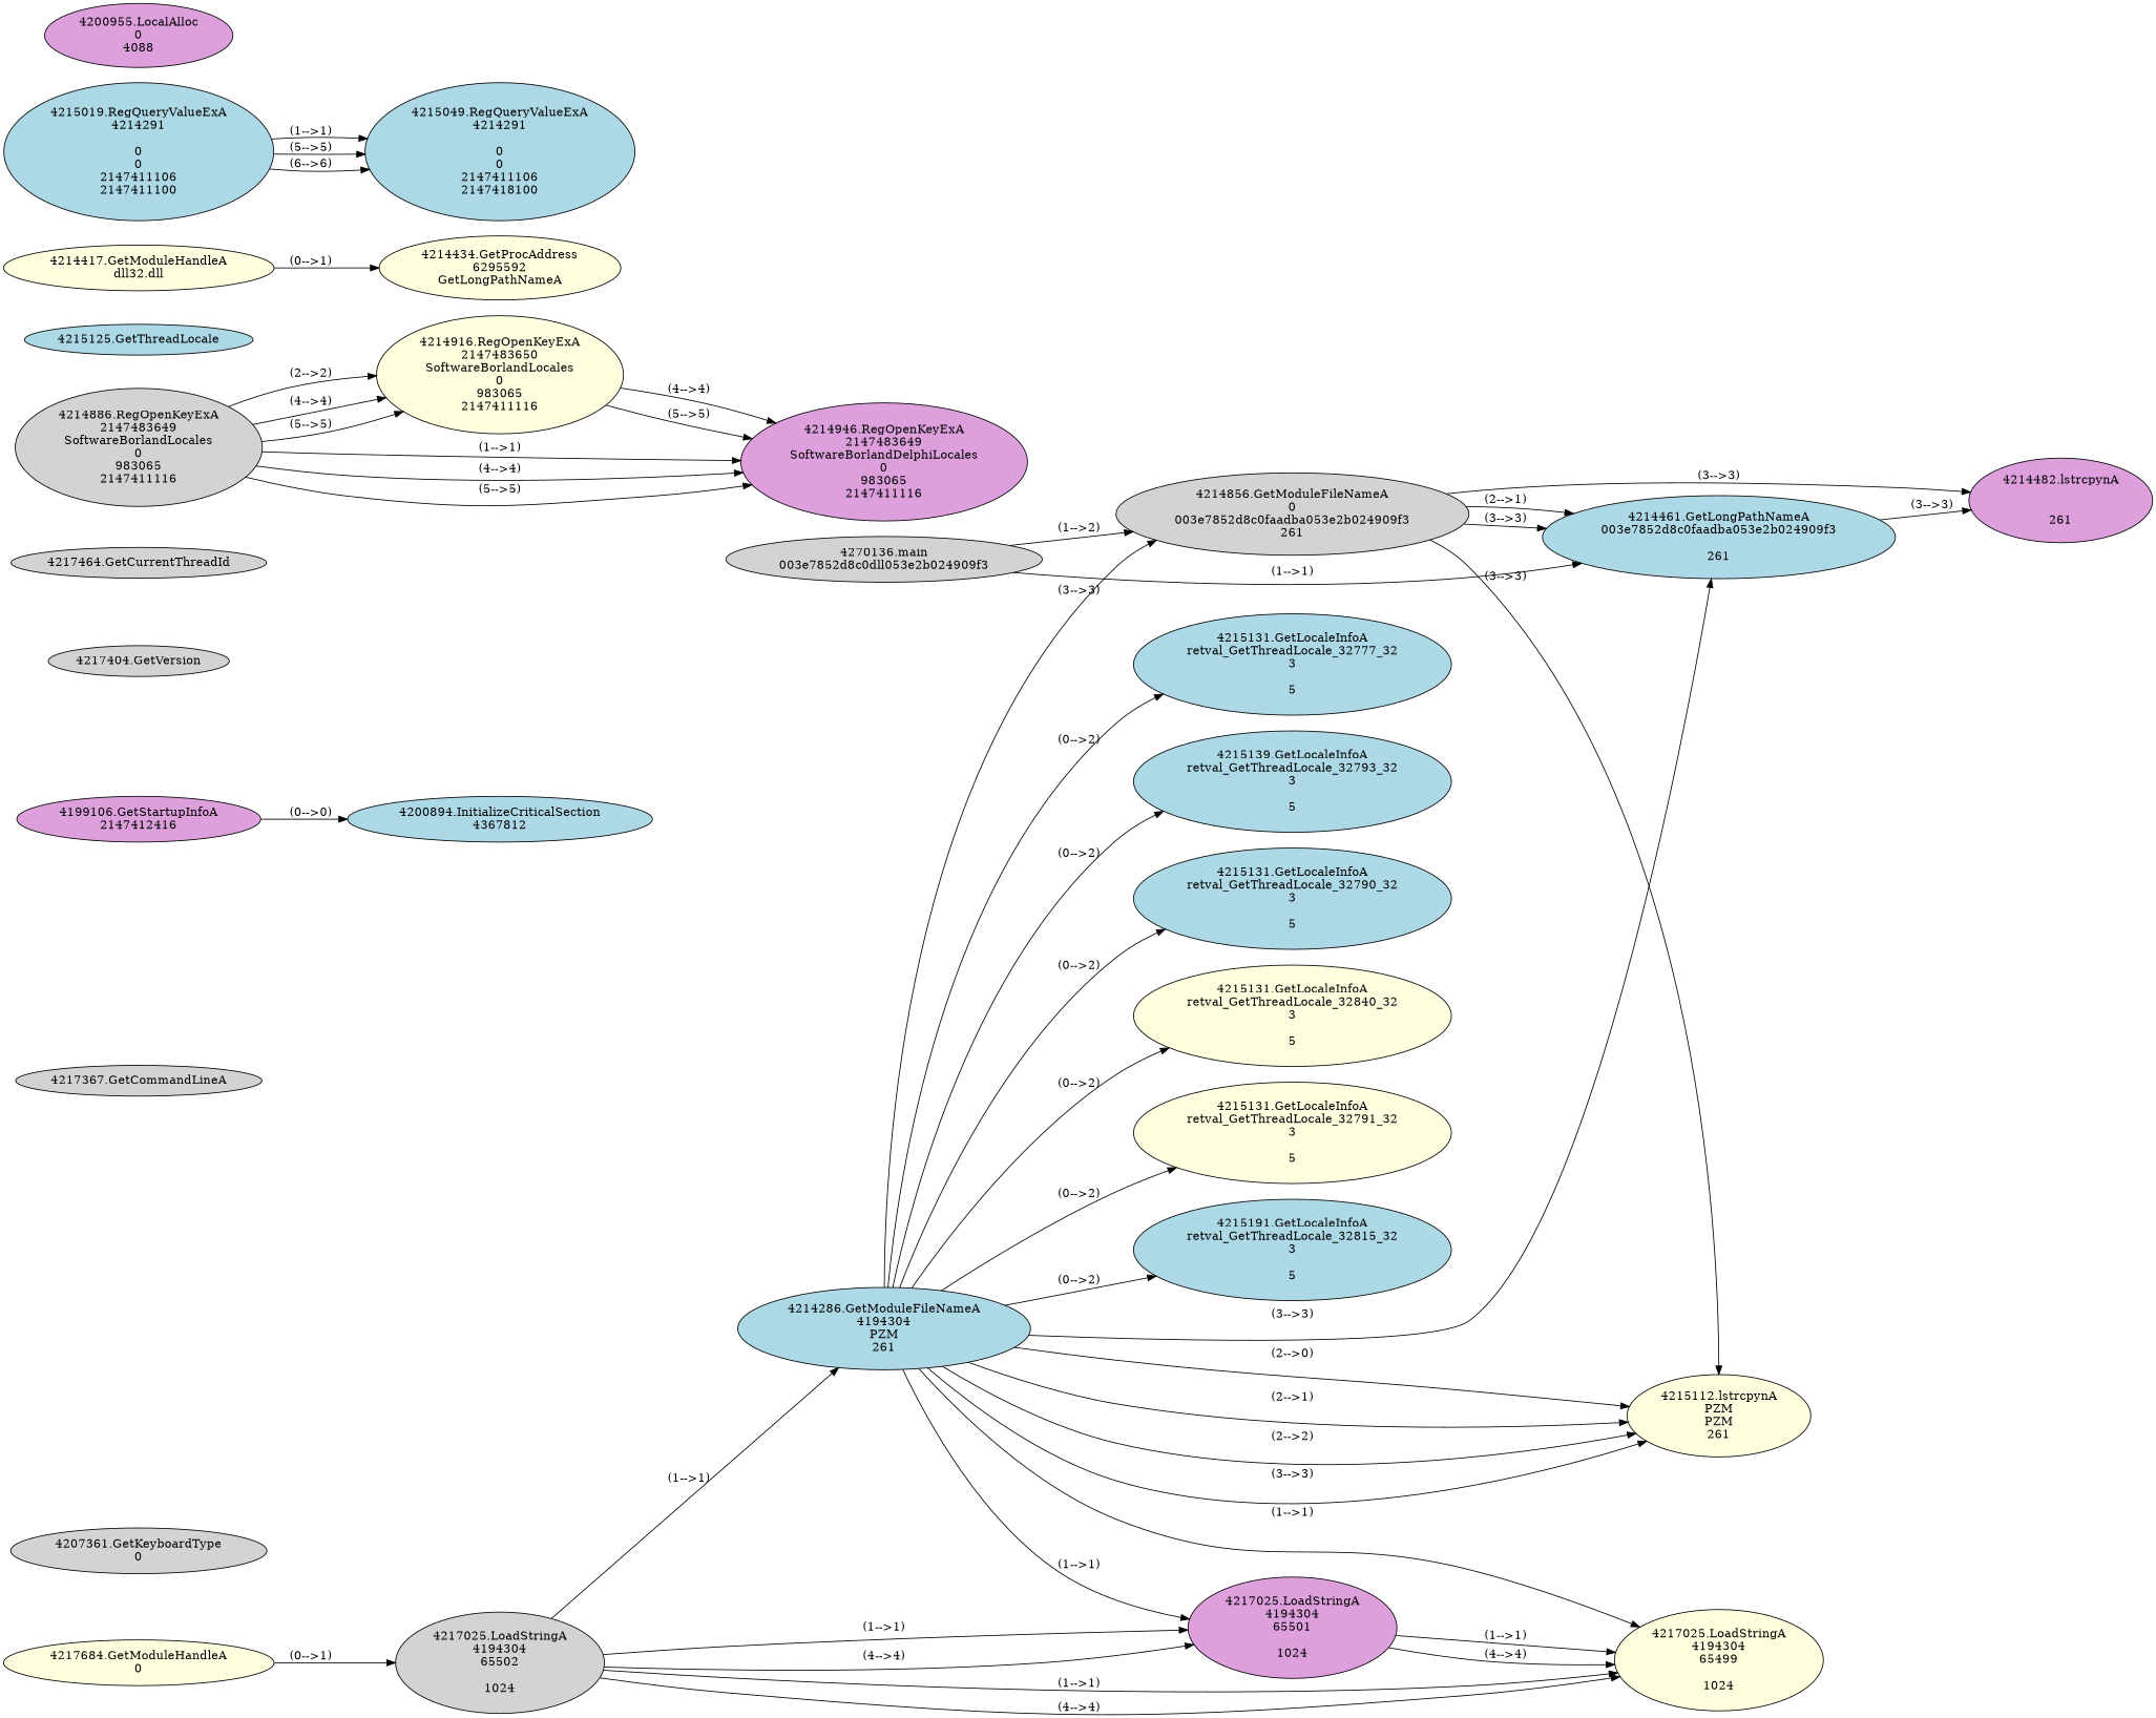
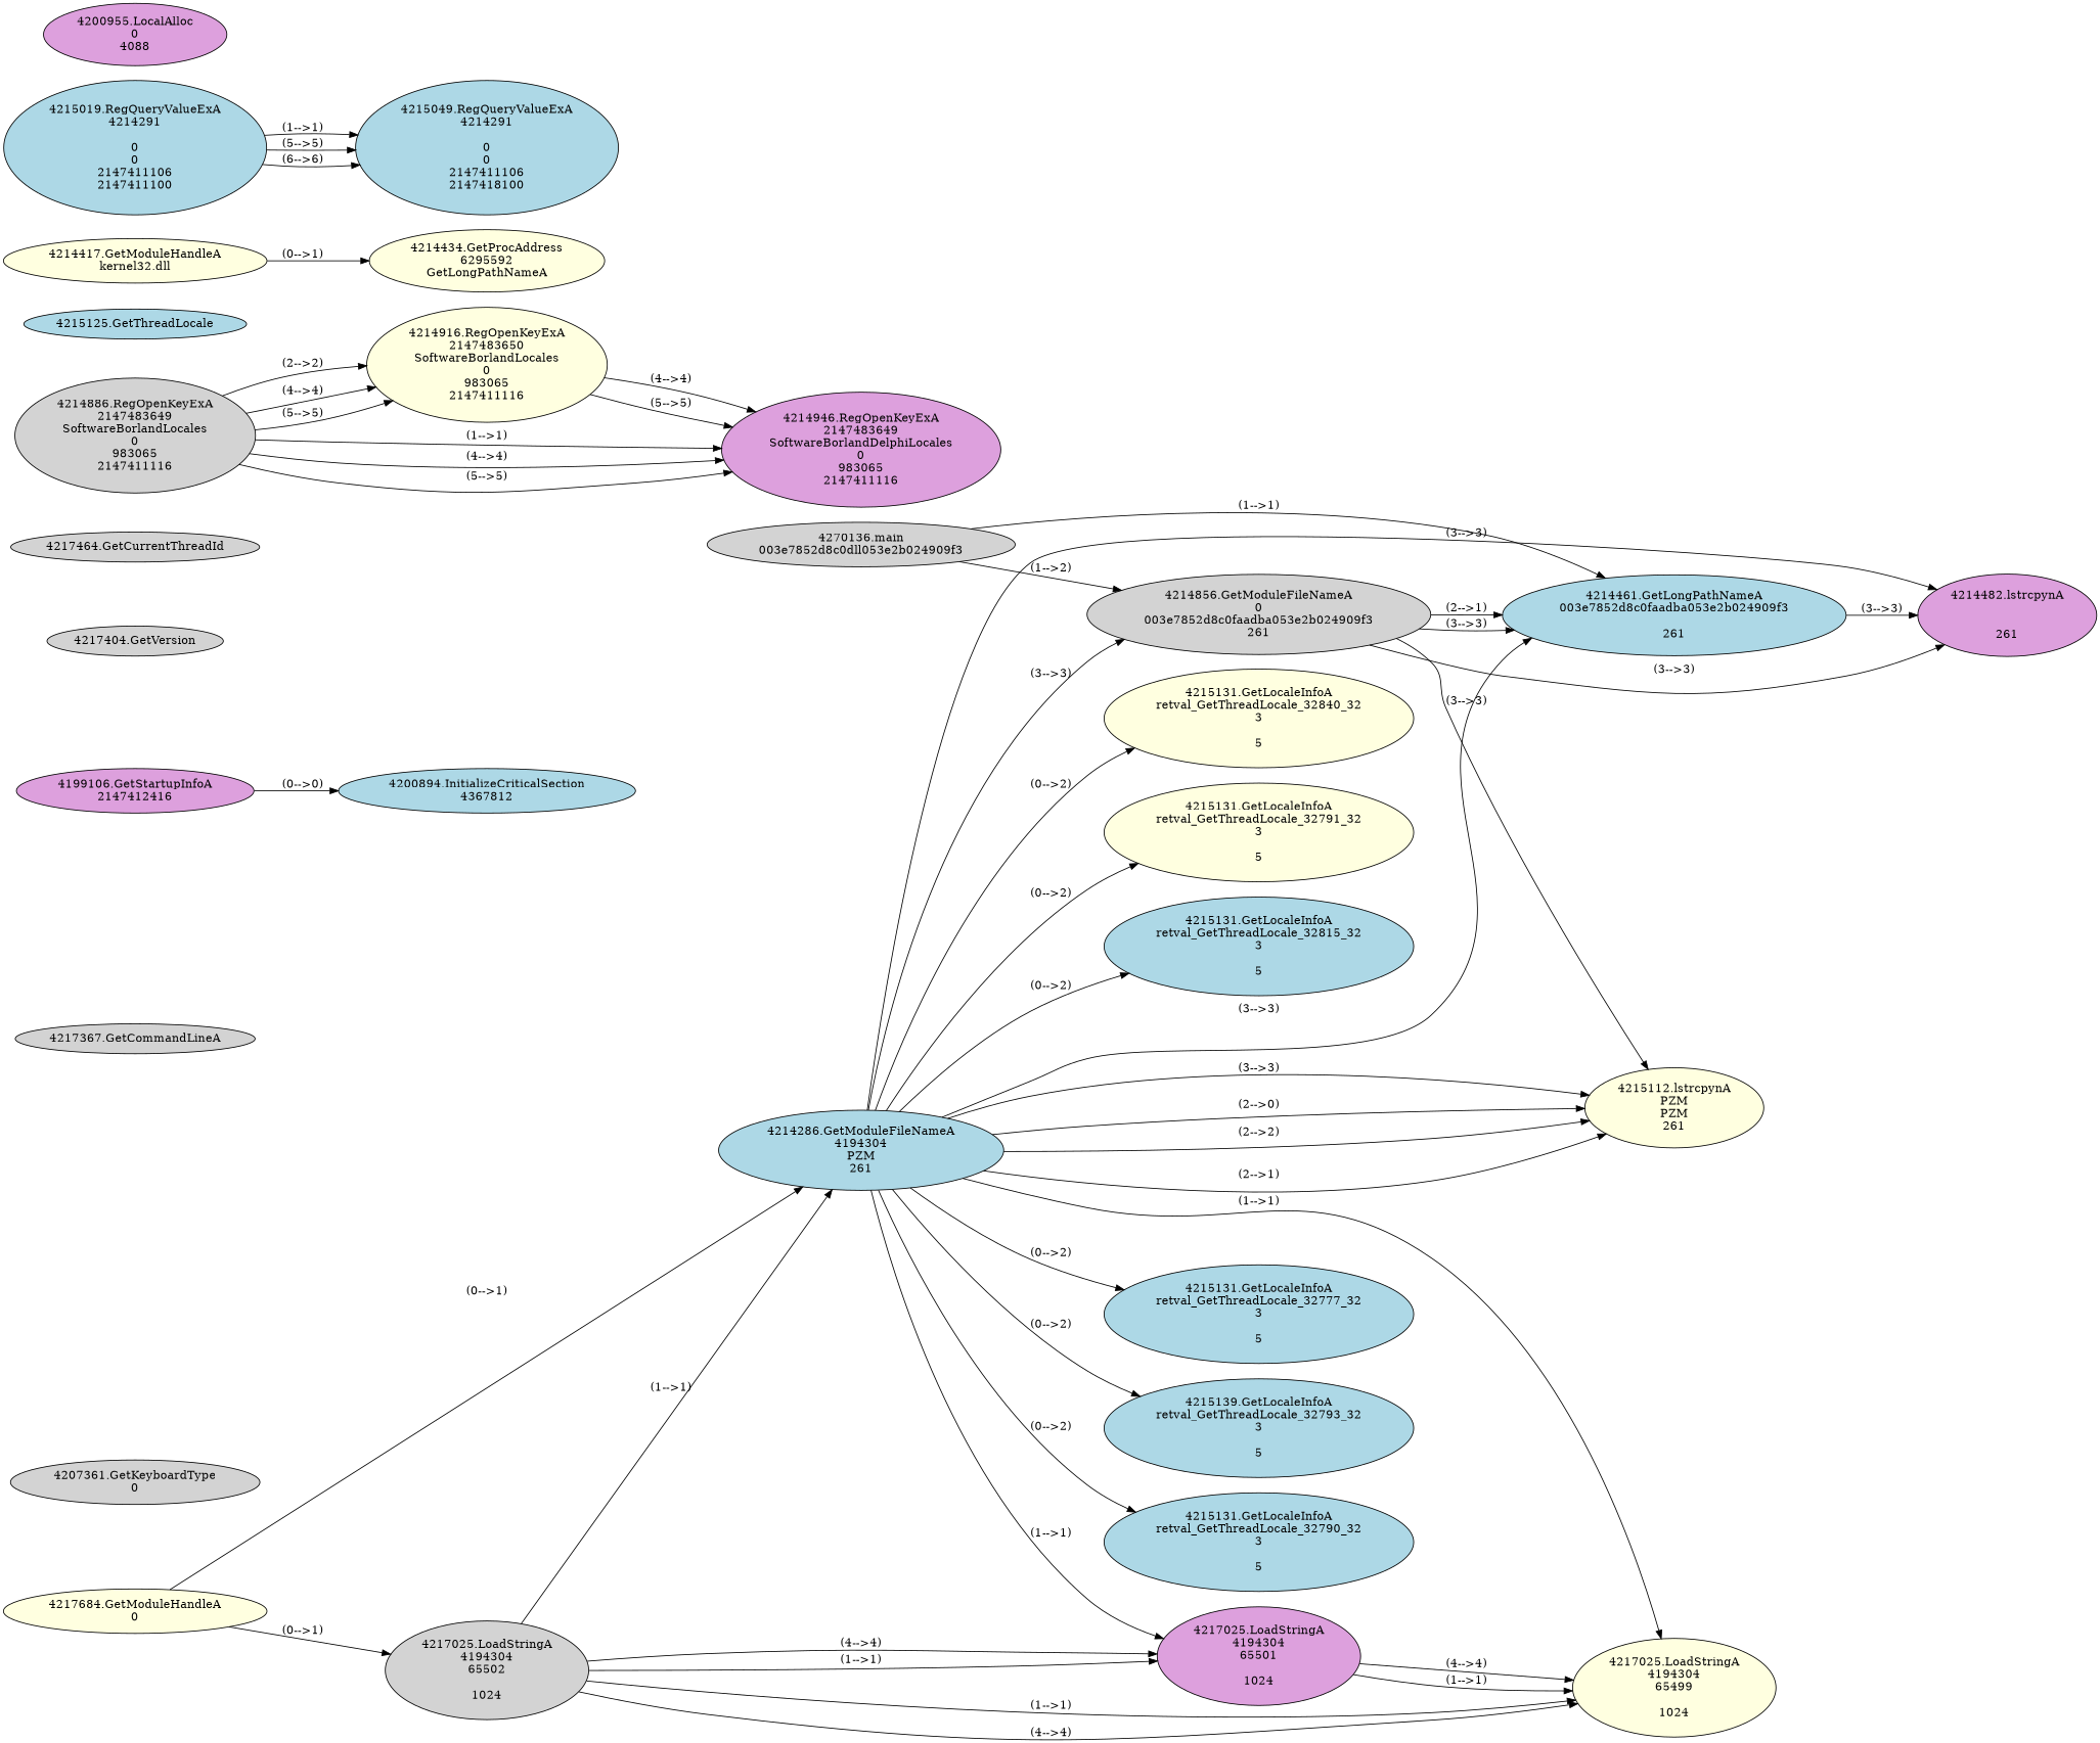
  digraph {
    rankdir=LR
    node [fillcolor=lightblue style=filled]
    n1 [fillcolor=lightgrey label="4270136.main\n003e7852d8c0dll053e2b024909f3"]
    n2 [fillcolor=lightgrey label="4214856.GetModuleFileNameA\n0\n003e7852d8c0faadba053e2b024909f3\n261"]
    n3 [label="4214461.GetLongPathNameA\n003e7852d8c0faadba053e2b024909f3\n\n261"]
    n4 [fillcolor=lightyellow label="4215112.lstrcpynA\nPZM\nPZM\n261"]
    n5 [fillcolor=plum label="4214482.lstrcpynA\n\n\n261"]
    n6 [fillcolor=lightyellow label="4217684.GetModuleHandleA\n0"]
    n7 [label="4214286.GetModuleFileNameA\n4194304\nPZM\n261"]
    n8 [fillcolor=lightgrey label="4217025.LoadStringA\n4194304\n65502\n\n1024"]
    n9 [fillcolor=plum label="4217025.LoadStringA\n4194304\n65501\n\n1024"]
    n10 [fillcolor=lightyellow label="4217025.LoadStringA\n4194304\n65499\n\n1024"]
    n11 [label="4215131.GetLocaleInfoA\nretval_GetThreadLocale_32777_32\n3\n\n5"]
    n12 [label="4215139.GetLocaleInfoA\nretval_GetThreadLocale_32793_32\n3\n\n5"]
    n13 [label="4215131.GetLocaleInfoA\nretval_GetThreadLocale_32790_32\n3\n\n5"]
    n14 [fillcolor=lightyellow label="4215131.GetLocaleInfoA\nretval_GetThreadLocale_32840_32\n3\n\n5"]
    n15 [fillcolor=lightyellow label="4215131.GetLocaleInfoA\nretval_GetThreadLocale_32791_32\n3\n\n5"]
-   n16 [label="4215191.GetLocaleInfoA\nretval_GetThreadLocale_32815_32\n3\n\n5"]
+   n16 [label="4215131.GetLocaleInfoA\nretval_GetThreadLocale_32815_32\n3\n\n5"]
    n17 [fillcolor=lightgrey label="4207361.GetKeyboardType\n0"]
    n18 [fillcolor=lightgrey label="4217367.GetCommandLineA\n"]
    n19 [fillcolor=plum label="4199106.GetStartupInfoA\n2147412416"]
    n20 [label="4200894.InitializeCriticalSection\n4367812"]
    n21 [fillcolor=lightgrey label="4217404.GetVersion\n"]
    n22 [fillcolor=lightgrey label="4217464.GetCurrentThreadId\n"]
    n23 [fillcolor=lightgrey label="4214886.RegOpenKeyExA\n2147483649\nSoftware\Borland\Locales\n0\n983065\n2147411116"]
    n24 [fillcolor=lightyellow label="4214916.RegOpenKeyExA\n2147483650\nSoftware\Borland\Locales\n0\n983065\n2147411116"]
    n25 [fillcolor=plum label="4214946.RegOpenKeyExA\n2147483649\nSoftware\Borland\Delphi\Locales\n0\n983065\n2147411116"]
    n26 [label="4215125.GetThreadLocale\n"]
-   n27 [fillcolor=lightyellow label="4214417.GetModuleHandleA\ndll32.dll"]
+   n27 [fillcolor=lightyellow label="4214417.GetModuleHandleA\nkernel32.dll"]
    n28 [fillcolor=lightyellow label="4214434.GetProcAddress\n6295592\nGetLongPathNameA"]
    n29 [label="4215019.RegQueryValueExA\n4214291\n\n0\n0\n2147411106\n2147411100"]
    n30 [label="4215049.RegQueryValueExA\n4214291\n\n0\n0\n2147411106\n2147418100"]
    n31 [fillcolor=plum label="4200955.LocalAlloc\n0\n4088"]
    n1 -> n2 [label="(1-->2)"]
    n1 -> n3 [label="(1-->1)"]
    n2 -> n3 [label="(2-->1)"]
    n2 -> n3 [label="(3-->3)"]
    n2 -> n4 [label="(3-->3)"]
    n2 -> n5 [label="(3-->3)"]
    n3 -> n5 [label="(3-->3)"]
+   n6 -> n7 [label="(0-->1)"]
    n6 -> n8 [label="(0-->1)"]
    n7 -> n2 [label="(3-->3)"]
    n7 -> n3 [label="(3-->3)"]
    n7 -> n4 [label="(2-->1)"]
    n7 -> n4 [label="(2-->2)"]
    n7 -> n4 [label="(3-->3)"]
    n7 -> n4 [label="(2-->0)"]
+   n7 -> n5 [label="(3-->3)"]
    n7 -> n9 [label="(1-->1)"]
    n7 -> n10 [label="(1-->1)"]
    n7 -> n11 [label="(0-->2)"]
    n7 -> n12 [label="(0-->2)"]
    n7 -> n13 [label="(0-->2)"]
    n7 -> n14 [label="(0-->2)"]
    n7 -> n15 [label="(0-->2)"]
    n7 -> n16 [label="(0-->2)"]
    n8 -> n7 [label="(1-->1)"]
    n8 -> n9 [label="(1-->1)"]
    n8 -> n9 [label="(4-->4)"]
    n8 -> n10 [label="(1-->1)"]
    n8 -> n10 [label="(4-->4)"]
    n9 -> n10 [label="(1-->1)"]
    n9 -> n10 [label="(4-->4)"]
    n19 -> n20 [label="(0-->0)"]
    n23 -> n24 [label="(2-->2)"]
    n23 -> n24 [label="(4-->4)"]
    n23 -> n24 [label="(5-->5)"]
    n23 -> n25 [label="(1-->1)"]
    n23 -> n25 [label="(4-->4)"]
    n23 -> n25 [label="(5-->5)"]
    n24 -> n25 [label="(4-->4)"]
    n24 -> n25 [label="(5-->5)"]
    n27 -> n28 [label="(0-->1)"]
    n29 -> n30 [label="(1-->1)"]
    n29 -> n30 [label="(5-->5)"]
    n29 -> n30 [label="(6-->6)"]
  }
